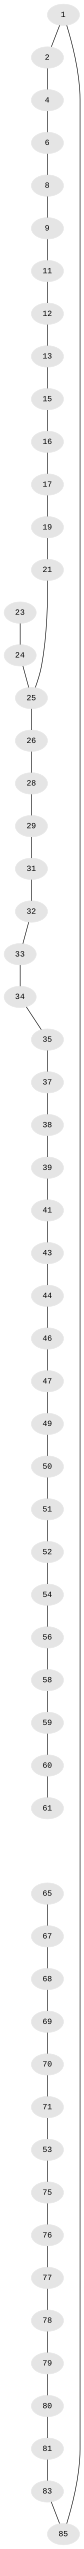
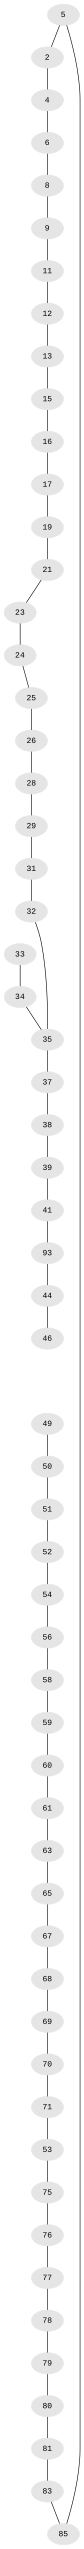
  graph {
    fontname="Liberation Mono"
    node [color=gray90 fontname="Liberation Mono" style=filled]
    edge [fontname="Liberation Mono"]
-   1 [super="+87"]
+   1 [super="+87" label=5]
    2 [super="+3"]
    85 [super="+86"]
    4 [super="+5"]
    6 [super="+7"]
    8
    9 [super="+10"]
    11
    12
    13 [super="+14"]
    15
    16
    17 [super="+18"]
    19 [super="+20"]
    21 [super="+22"]
    23
    24
    25
    26 [super="+27"]
    28
    29 [super="+30"]
    31
    32
    33
    34
    35 [super="+36"]
    37
    38
    39 [super="+40"]
    41 [super="+42"]
-   43
+   43 [label=93]
    44 [super="+45"]
    46
-   47 [super="+48"]
    49
    50
    51
    52 [super="+53"]
    54 [super="+55"]
    56 [super="+57"]
    58
    59
    60
    61 [super="+62"]
+   63 [super="+64"]
    65 [super="+66"]
    67
    68
    69
    70
    71 [super="+72"]
    n52 [label=53 super="+74"]
    75
    76
    77
    78
    79
    80
    81 [super="+82"]
    83 [super="+84"]
    1 -- 2
    1 -- 85
    2 -- 4
    4 -- 6
    6 -- 8
    8 -- 9
    9 -- 11
    11 -- 12
    12 -- 13
    13 -- 15
    15 -- 16
    16 -- 17
    17 -- 19
    19 -- 21
-   21 -- 25
+   21 -- 23
    23 -- 24
    24 -- 25
    25 -- 26
    26 -- 28
    28 -- 29
    29 -- 31
    31 -- 32
-   32 -- 33
+   32 -- 35
    33 -- 34
    34 -- 35
    35 -- 37
    37 -- 38
    38 -- 39
    39 -- 41
    41 -- 43
    43 -- 44
    44 -- 46
-   46 -- 47
-   47 -- 49
    49 -- 50
    50 -- 51
    51 -- 52
    52 -- 54
    54 -- 56
    56 -- 58
    58 -- 59
    59 -- 60
    60 -- 61
+   61 -- 63
+   63 -- 65
    65 -- 67
    67 -- 68
    68 -- 69
    69 -- 70
    70 -- 71
    71 -- n52
    n52 -- 75
    75 -- 76
    76 -- 77
    77 -- 78
    78 -- 79
    79 -- 80
    80 -- 81
    81 -- 83
    83 -- 85
  }
